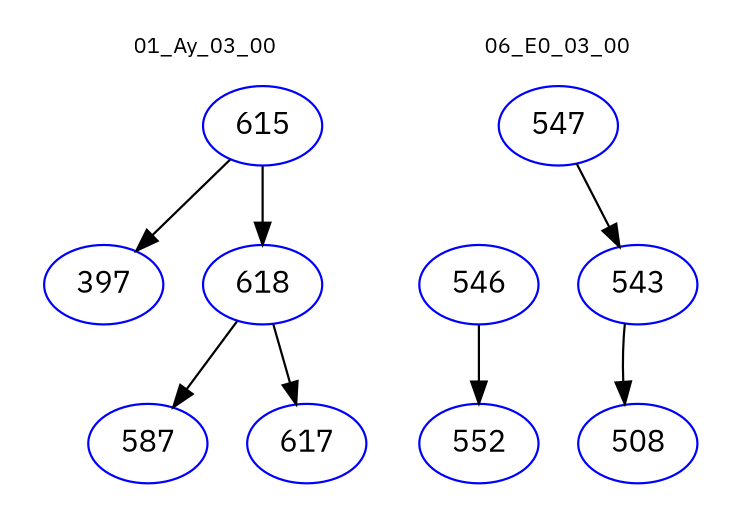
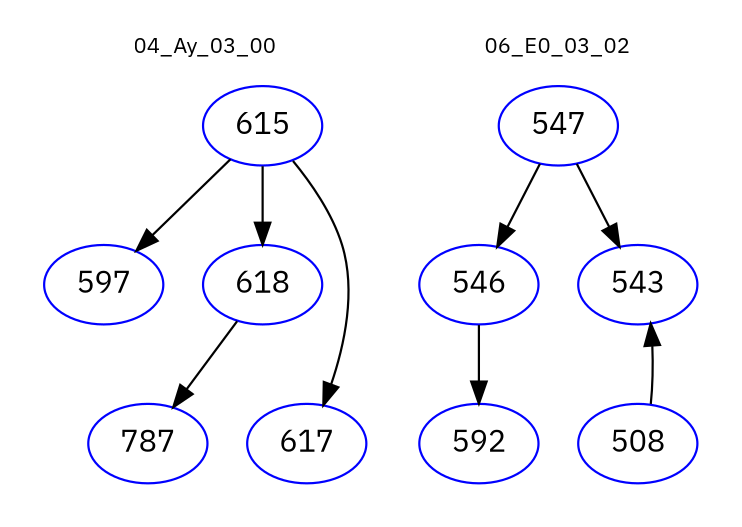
  digraph {
    fontname="IBM Plex Sans"
    node [color=blue fontname="IBM Plex Sans"]
    edge [color=black fontname="IBM Plex Sans"]
    n1 [label=615]
-   n2 [label=397]
+   n2 [label=597]
    n3 [label=618]
-   n4 [label=587]
+   n4 [label=787]
    n5 [label=617]
    n6 [label=547]
    n7 [label=546]
    n8 [label=543]
-   n9 [label=552]
+   n9 [label=592]
    n10 [label=508]
    subgraph cluster_1 {
      color=white
      fontsize=10
-     label="01_Ay_03_00"
+     label="04_Ay_03_00"
      n1
      n2
      n3
      n4
      n5
    }
    subgraph cluster_2 {
      color=white
      fontsize=10
-     label="06_E0_03_00"
+     label="06_E0_03_02"
      n6
      n7
      n8
      n9
      n10
    }
    n1 -> n2
    n1 -> n3
    n3 -> n4
-   n3 -> n5
+   n1 -> n5
+   n6 -> n7
    n6 -> n8
    n7 -> n9
-   n8 -> n10
+   n10 -> n8
  }
